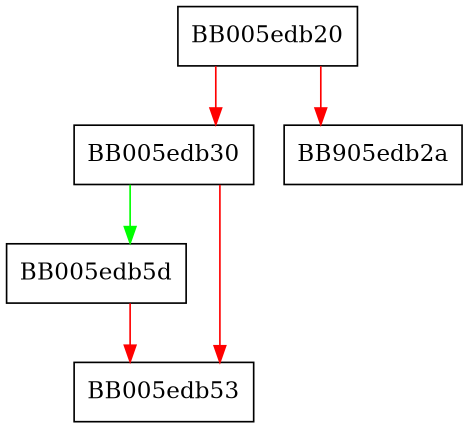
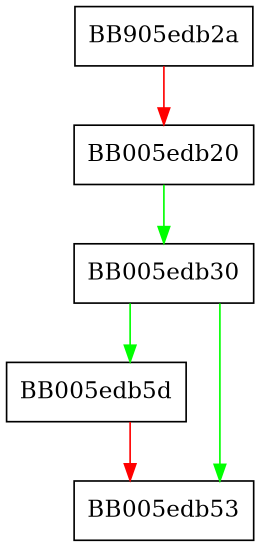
  digraph {
    splines=ortho
    node [shape=box]
    edge [color=red]
    BB005edb20
    BB005edb30
    n3 [label=BB905edb2a]
    BB005edb5d
    BB005edb53
-   BB005edb20 -> BB005edb30
-   BB005edb20 -> n3
+   BB005edb20 -> BB005edb30 [color=green]
+   n3 -> BB005edb20
    BB005edb30 -> BB005edb5d [color=green]
-   BB005edb30 -> BB005edb53
+   BB005edb30 -> BB005edb53 [color=green]
    BB005edb5d -> BB005edb53
  }
